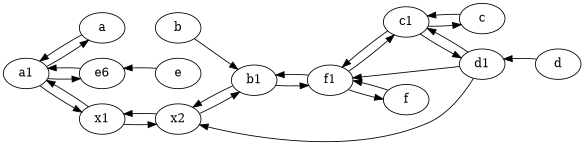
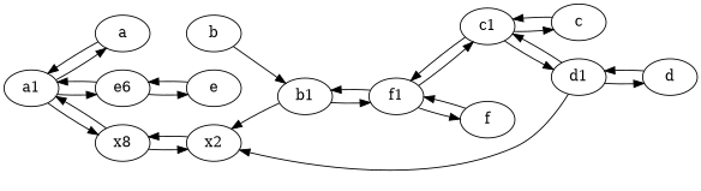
  digraph {
    rankdir=LR
    a1
    a
-   x1
+   x1 [label=x8]
    n4 [label=e6]
    x2
    e
    b
    b1
    f1
    d1
    c1
    d
    c
    f
    a1 -> a
    a1 -> x1
    a1 -> n4
    a -> a1
    x1 -> a1
    x1 -> x2
    n4 -> a1
+   n4 -> e
    x2 -> x1
-   x2 -> b1
    e -> n4
    b -> b1
    b1 -> x2
    b1 -> f1
    f1 -> b1
    f1 -> c1
    f1 -> f
    d1 -> x2
    d1 -> c1
-   d1 -> f1
+   d1 -> d
    c1 -> f1
    c1 -> d1
    c1 -> c
    d -> d1
    c -> c1
    f -> f1
  }
